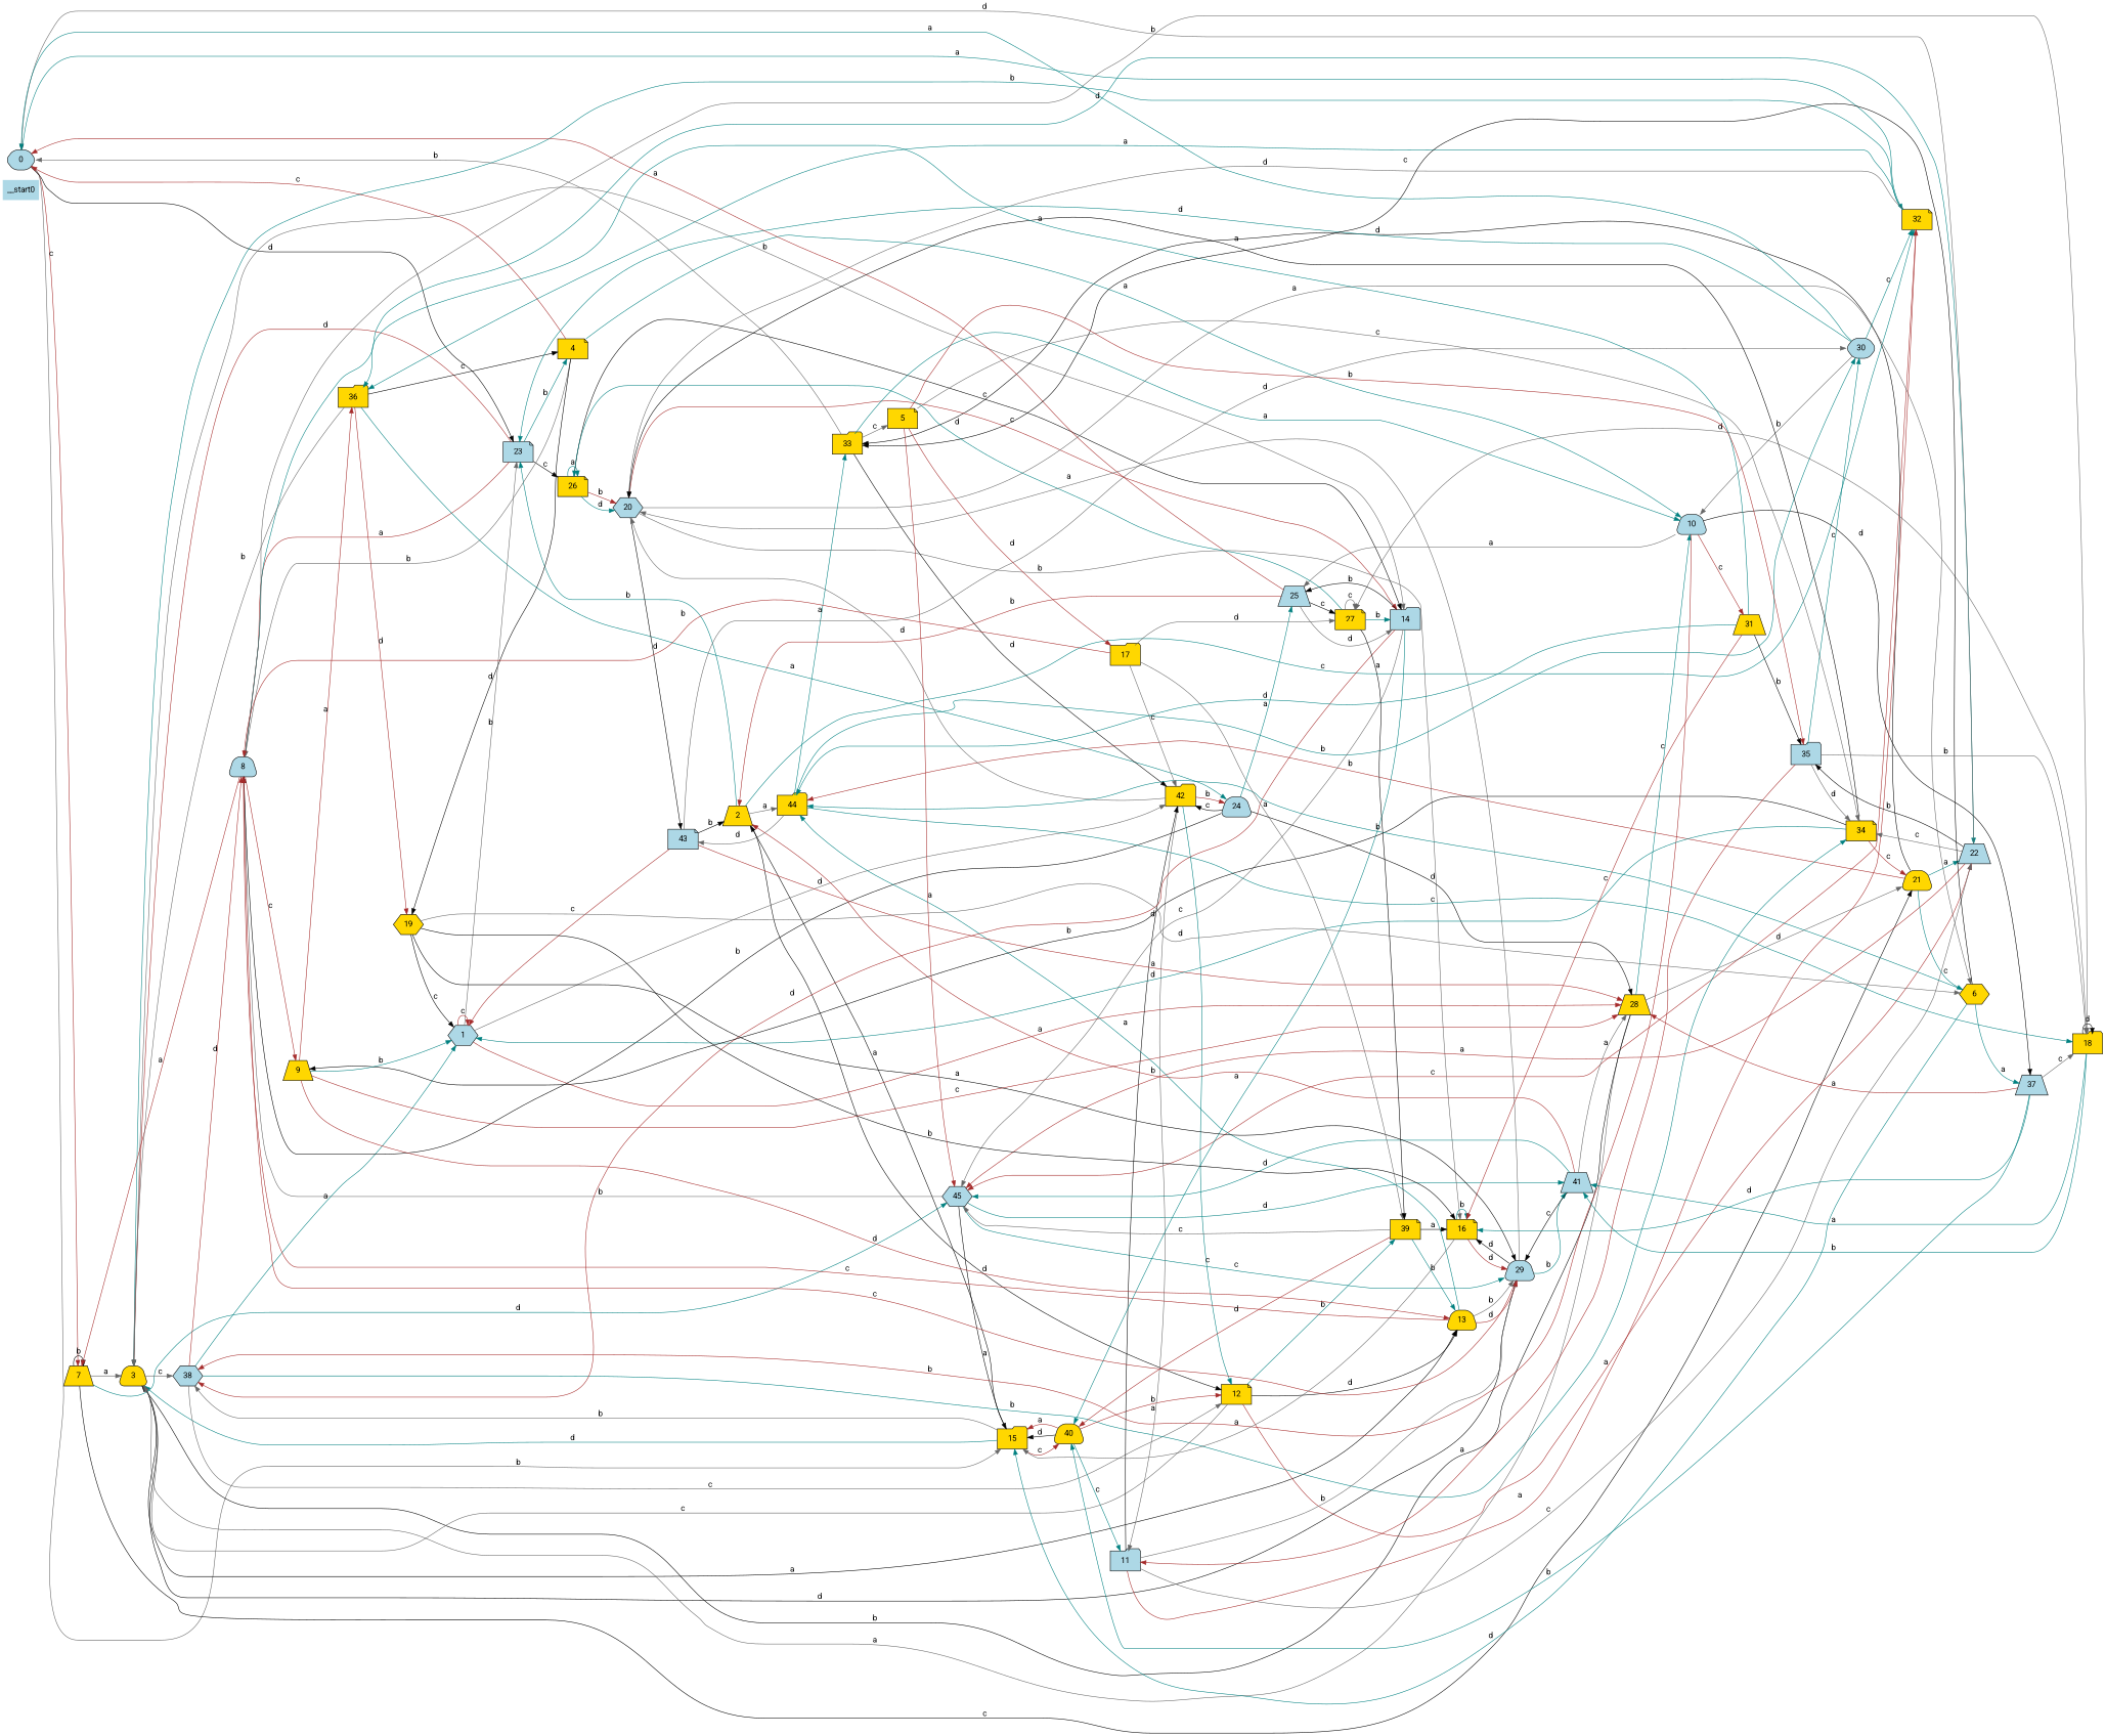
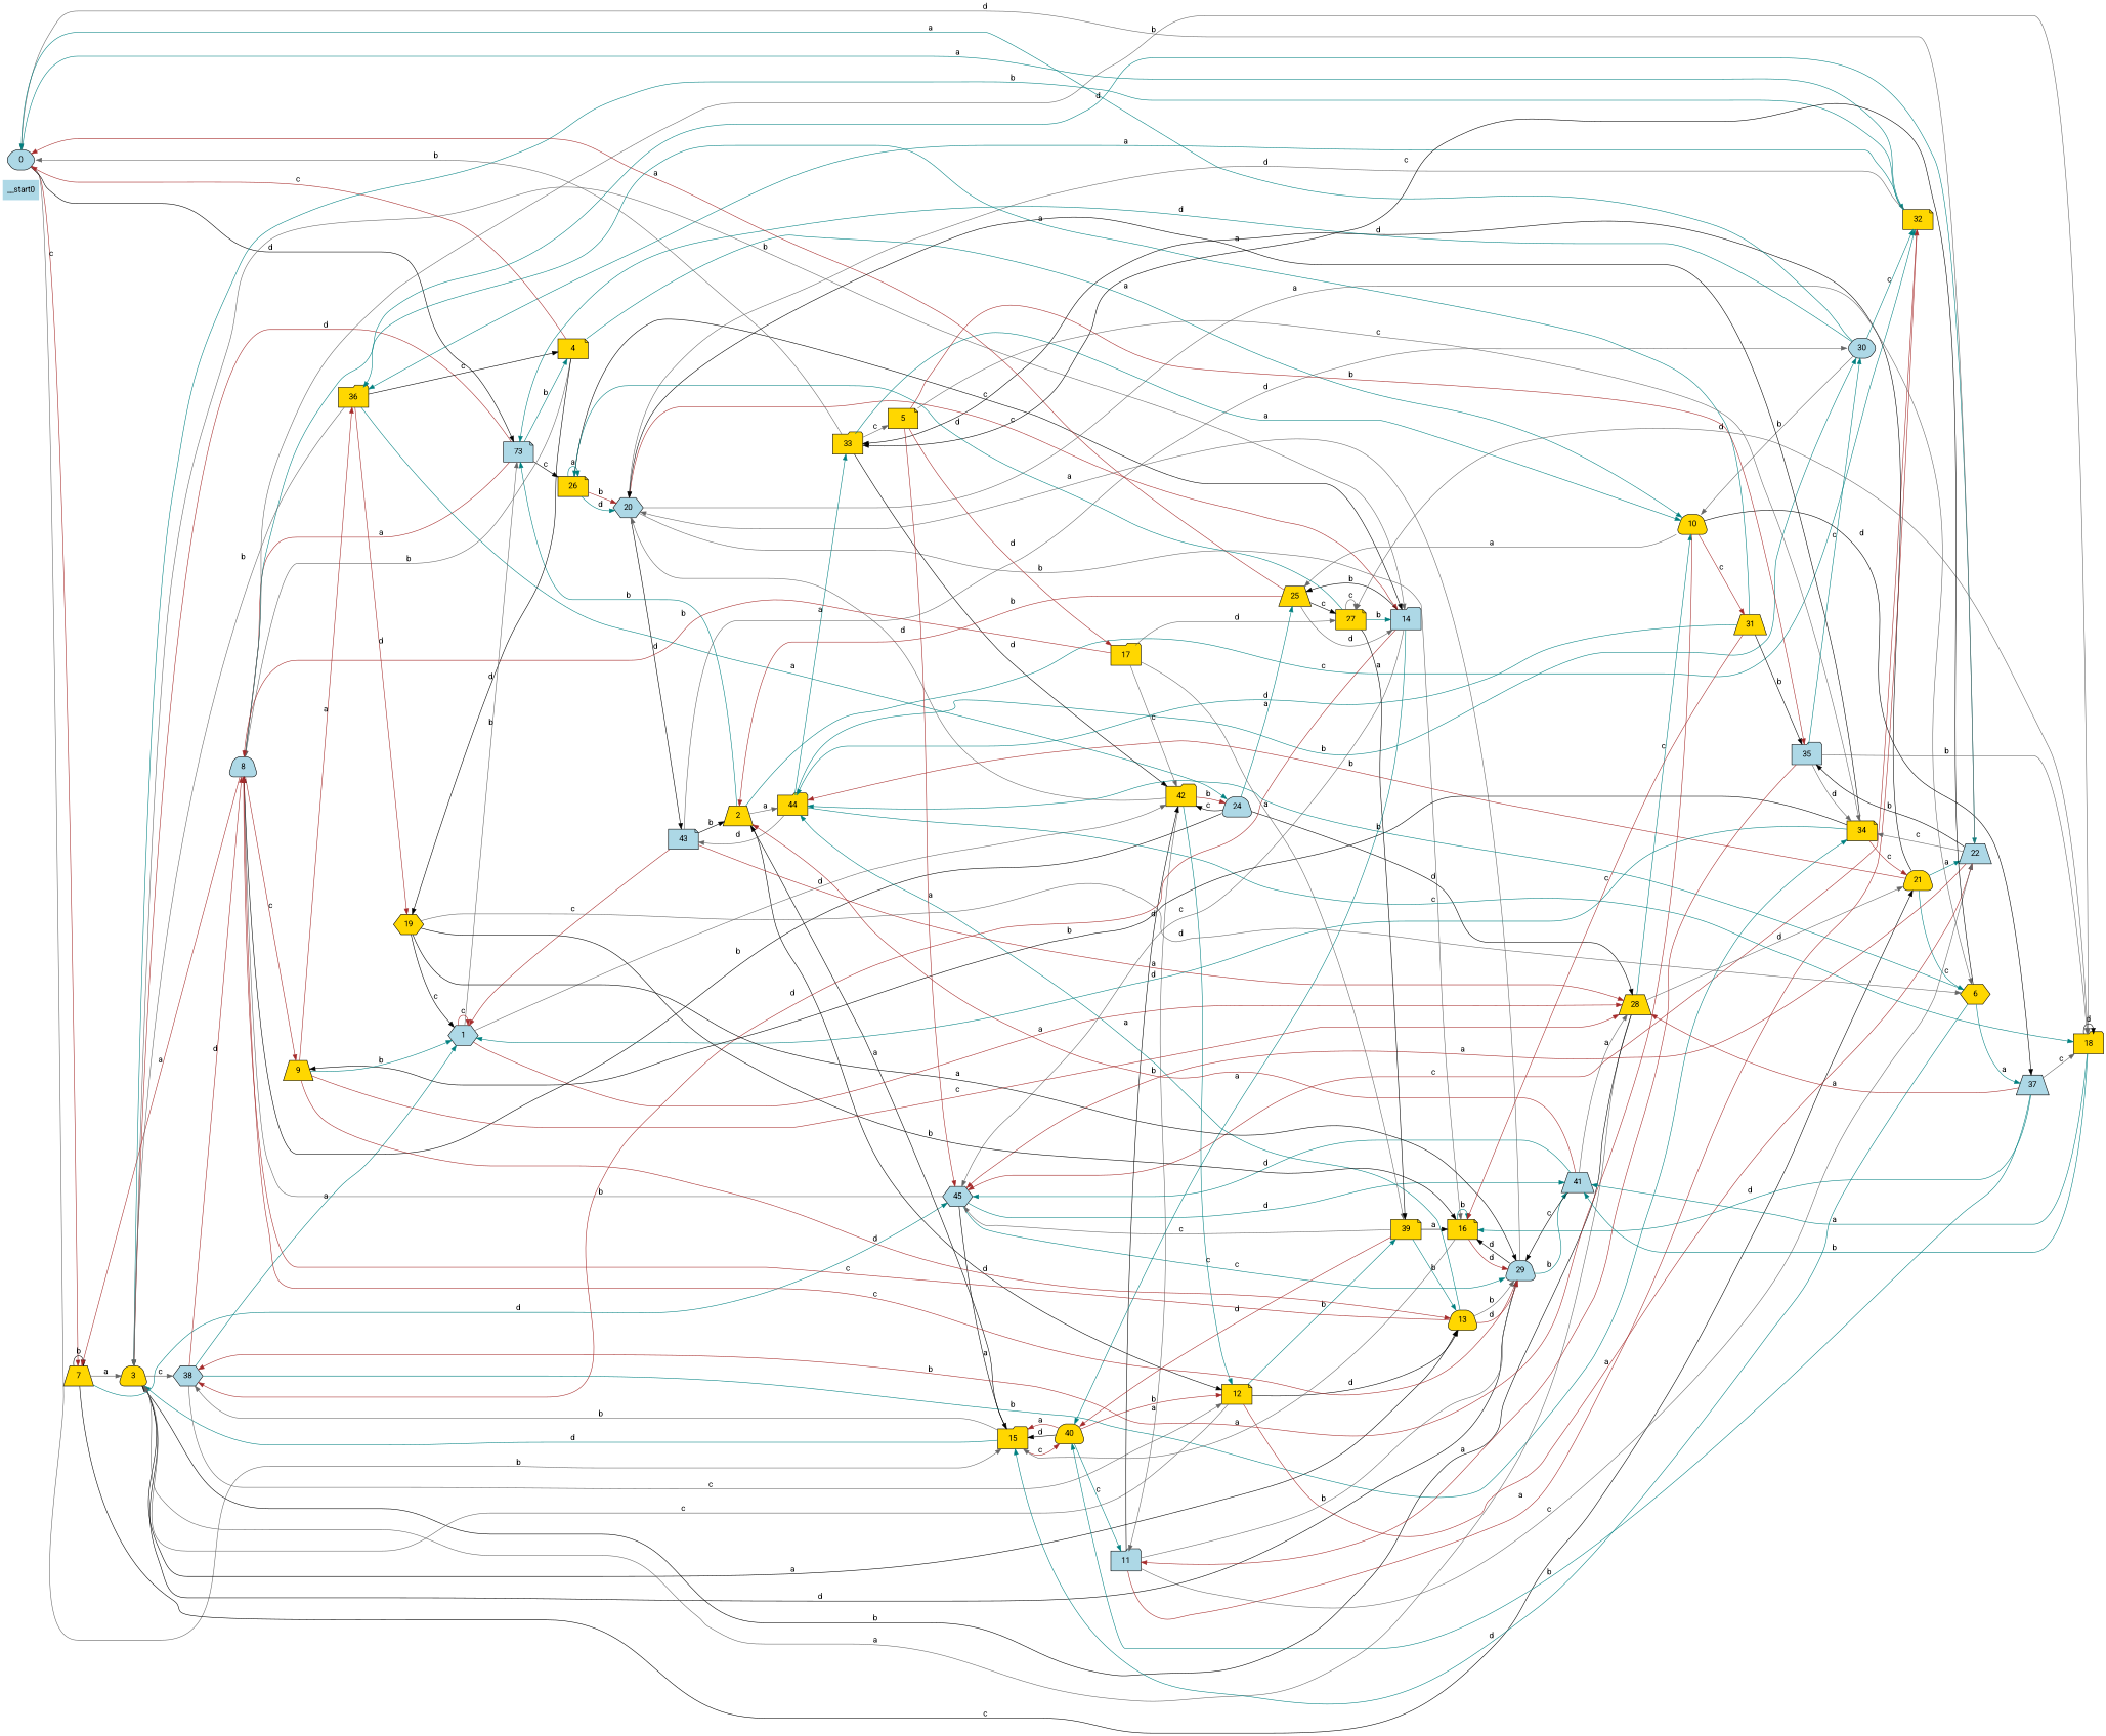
  digraph {
    fontname=Roboto
    rankdir=LR
    node [fillcolor=gold fontname=Roboto shape=trapezium style=filled color=black]
    edge [color=teal fontname=Roboto]
    __start0 [fillcolor=lightblue shape=none color=""]
    n2 [fillcolor=lightblue label=0 shape=hexagon style="rounded,filled"]
    n3 [label=7]
    n4 [label=15 shape=folder style="rounded,filled"]
-   n5 [fillcolor=lightblue label=23 shape=note]
+   n5 [fillcolor=lightblue label=73 shape=note]
    n6 [label=32 shape=note]
    n7 [label=3 style="rounded,filled"]
    n8 [fillcolor=lightblue label=45 shape=hexagon]
    n9 [label=21 style="rounded,filled"]
    n10 [label=2]
    n11 [fillcolor=lightblue label=38 shape=hexagon]
    n12 [label=40 style="rounded,filled"]
    n13 [label=4 shape=note]
    n14 [fillcolor=lightblue label=8 style="rounded,filled"]
    n15 [label=26 shape=note]
    n16 [label=36 shape=folder]
    n17 [fillcolor=lightblue label=20 shape=hexagon]
    n18 [fillcolor=lightblue label=1 shape=hexagon]
    n19 [label=28]
    n20 [label=42 shape=folder style="rounded,filled"]
-   n21 [fillcolor=lightblue label=10 style="rounded,filled"]
+   n21 [label=10 style="rounded,filled"]
    n22 [label=12 shape=note]
    n23 [fillcolor=lightblue label=11 shape=folder]
    n24 [fillcolor=lightblue label=24 style="rounded,filled"]
    n25 [label=44 shape=folder style="rounded,filled"]
    n26 [label=13 style="rounded,filled"]
    n27 [fillcolor=lightblue label=22]
    n28 [label=39 shape=note]
    n29 [label=33 shape=folder]
    n30 [label=18 shape=folder]
    n31 [fillcolor=lightblue label=43 shape=note]
    n32 [fillcolor=lightblue label=30 shape=hexagon style="rounded,filled"]
    n33 [fillcolor=lightblue label=14 shape=folder]
    n34 [fillcolor=lightblue label=29 style="rounded,filled"]
-   n35 [fillcolor=lightblue label=25]
+   n35 [label=25]
    n36 [label=16 shape=note]
    n37 [fillcolor=lightblue label=41]
    n38 [label=34 shape=note]
    n39 [label=19 shape=hexagon]
    n40 [label=9]
    n41 [fillcolor=lightblue label=37]
    n42 [label=31]
    n43 [label=6 shape=hexagon]
    n44 [label=5 shape=note]
    n45 [label=17 shape=folder style="rounded,filled"]
    n46 [fillcolor=lightblue label=35 shape=folder style="rounded,filled"]
    n47 [label=27 shape=note style="rounded,filled"]
    n2 -> n3 [color=brown label=c]
    n2 -> n4 [color=gray40 label=b]
    n2 -> n5 [color=black label=d]
    n2 -> n6 [label=a]
    n3 -> n3 [color=black label=b]
    n3 -> n7 [color=gray40 label=a]
    n3 -> n8 [label=d]
    n3 -> n9 [color=black label=c]
    n4 -> n7 [label=d]
    n4 -> n10 [color=black label=a]
    n4 -> n11 [color=gray40 label=b]
    n4 -> n12 [color=brown label=c]
    n5 -> n7 [color=brown label=d]
    n5 -> n13 [label=b]
    n5 -> n14 [color=brown label=a]
    n5 -> n15 [color=black label=c]
    n6 -> n7 [label=b]
    n6 -> n8 [color=brown label=c]
    n6 -> n16 [label=a]
    n6 -> n17 [color=gray40 label=d]
    n7 -> n11 [color=gray40 label=c]
    n7 -> n26 [color=black label=a]
    n7 -> n33 [color=gray40 label=b]
    n7 -> n34 [color=black label=d]
    n8 -> n4 [color=black label=a]
    n8 -> n14 [color=gray40 label=b]
    n8 -> n34 [label=c]
    n8 -> n37 [label=d]
    n9 -> n25 [color=brown label=b]
    n9 -> n27 [label=a]
    n9 -> n29 [color=black label=d]
    n9 -> n43 [label=c]
    n10 -> n5 [label=b]
    n10 -> n6 [label=c]
    n10 -> n22 [color=black label=d]
    n10 -> n25 [color=gray40 label=a]
    n11 -> n14 [color=brown label=d]
    n11 -> n18 [label=a]
    n11 -> n22 [color=gray40 label=c]
    n11 -> n38 [label=b]
    n12 -> n4 [color=brown label=a]
    n12 -> n4 [color=black label=d]
    n12 -> n22 [color=brown label=b]
    n12 -> n23 [label=c]
    n13 -> n2 [color=brown label=c]
    n13 -> n14 [color=gray40 label=b]
    n13 -> n21 [label=a]
    n13 -> n39 [color=black label=d]
    n14 -> n3 [color=brown label=a]
    n14 -> n27 [label=d]
    n14 -> n30 [color=gray40 label=b]
    n14 -> n40 [color=brown label=c]
    n15 -> n15 [label=a]
    n15 -> n17 [color=brown label=b]
    n15 -> n17 [label=d]
    n15 -> n33 [color=black label=c]
    n16 -> n7 [color=gray40 label=b]
    n16 -> n13 [color=black label=c]
    n16 -> n24 [label=a]
    n16 -> n39 [color=brown label=d]
    n17 -> n31 [color=black label=d]
    n17 -> n33 [color=brown label=c]
    n17 -> n36 [color=gray40 label=b]
    n17 -> n43 [color=gray40 label=a]
    n18 -> n5 [color=gray40 label=b]
    n18 -> n18 [color=brown label=c]
    n18 -> n19 [color=brown label=a]
    n18 -> n20 [color=gray40 label=d]
    n19 -> n7 [color=gray40 label=a]
    n19 -> n7 [color=black label=b]
    n19 -> n9 [color=gray40 label=d]
    n19 -> n21 [label=c]
    n20 -> n17 [color=gray40 label=d]
    n20 -> n22 [label=c]
    n20 -> n23 [color=gray40 label=a]
    n20 -> n24 [color=brown label=b]
    n21 -> n11 [color=brown label=b]
    n21 -> n35 [color=gray40 label=a]
    n21 -> n41 [color=black label=d]
    n21 -> n42 [color=brown label=c]
    n22 -> n7 [color=gray40 label=c]
    n22 -> n26 [color=black label=d]
    n22 -> n27 [color=brown label=a]
    n22 -> n28 [label=b]
    n23 -> n6 [color=brown label=a]
    n23 -> n20 [color=black label=d]
    n23 -> n27 [color=gray40 label=c]
    n23 -> n34 [color=gray40 label=b]
    n24 -> n14 [color=black label=b]
    n24 -> n19 [color=black label=d]
    n24 -> n20 [color=black label=c]
    n24 -> n35 [label=a]
    n25 -> n29 [label=a]
    n25 -> n30 [label=c]
    n25 -> n31 [color=gray40 label=d]
    n25 -> n32 [label=b]
    n26 -> n14 [color=brown label=c]
    n26 -> n25 [label=a]
    n26 -> n34 [color=gray40 label=b]
    n26 -> n34 [color=brown label=d]
    n27 -> n2 [color=gray40 label=d]
    n27 -> n8 [color=brown label=a]
    n27 -> n38 [color=gray40 label=c]
    n27 -> n46 [color=black label=b]
    n28 -> n8 [color=gray40 label=c]
    n28 -> n12 [color=brown label=d]
    n28 -> n26 [label=b]
    n28 -> n36 [color=black label=a]
    n29 -> n2 [color=gray40 label=b]
    n29 -> n20 [color=black label=d]
    n29 -> n21 [label=a]
    n29 -> n44 [color=gray40 label=c]
    n30 -> n30 [color=black label=d]
    n30 -> n37 [label=a]
    n30 -> n37 [label=b]
    n30 -> n47 [color=gray40 label=d]
    n31 -> n10 [color=black label=b]
    n31 -> n18 [color=brown label=c]
    n31 -> n19 [color=brown label=a]
    n31 -> n32 [color=gray40 label=d]
    n32 -> n2 [label=a]
    n32 -> n5 [label=d]
    n32 -> n6 [label=c]
    n32 -> n21 [color=gray40 label=b]
    n33 -> n8 [color=gray40 label=c]
    n33 -> n11 [color=brown label=d]
    n33 -> n12 [label=a]
    n33 -> n35 [color=black label=b]
    n34 -> n14 [color=brown label=c]
    n34 -> n17 [color=gray40 label=a]
    n34 -> n36 [color=black label=d]
    n34 -> n37 [label=b]
    n35 -> n2 [color=brown label=a]
    n35 -> n10 [color=brown label=b]
    n35 -> n33 [color=gray40 label=d]
    n35 -> n47 [color=black label=c]
    n36 -> n4 [color=gray40 label=a]
    n36 -> n34 [color=brown label=d]
    n36 -> n36 [label=b]
    n37 -> n8 [label=d]
    n37 -> n10 [color=brown label=b]
    n37 -> n19 [color=gray40 label=a]
    n37 -> n34 [color=black label=c]
    n38 -> n9 [color=brown label=c]
    n38 -> n17 [color=black label=a]
    n38 -> n18 [label=d]
    n38 -> n40 [color=black label=b]
    n39 -> n18 [color=black label=c]
    n39 -> n34 [color=black label=a]
    n39 -> n36 [color=black label=b]
    n39 -> n43 [color=gray40 label=d]
    n40 -> n16 [color=brown label=a]
    n40 -> n18 [label=b]
    n40 -> n19 [color=brown label=c]
    n40 -> n26 [color=brown label=d]
    n41 -> n12 [label=b]
    n41 -> n19 [color=brown label=a]
    n41 -> n30 [color=gray40 label=c]
    n41 -> n36 [label=d]
    n42 -> n16 [label=a]
    n42 -> n25 [label=d]
    n42 -> n36 [color=brown label=c]
    n42 -> n46 [color=black label=b]
    n43 -> n4 [label=d]
    n43 -> n25 [label=b]
    n43 -> n29 [color=black label=c]
    n43 -> n41 [label=a]
    n44 -> n8 [color=brown label=a]
    n44 -> n38 [color=gray40 label=c]
    n44 -> n45 [color=brown label=d]
    n44 -> n46 [color=brown label=b]
    n45 -> n14 [color=brown label=b]
    n45 -> n20 [color=gray40 label=c]
    n45 -> n28 [color=gray40 label=a]
    n45 -> n47 [color=gray40 label=d]
    n46 -> n23 [color=brown label=a]
    n46 -> n30 [color=gray40 label=b]
    n46 -> n32 [label=c]
    n46 -> n38 [color=gray40 label=d]
    n47 -> n15 [label=d]
    n47 -> n28 [color=black label=a]
    n47 -> n33 [label=b]
    n47 -> n47 [color=gray40 label=c]
  }
